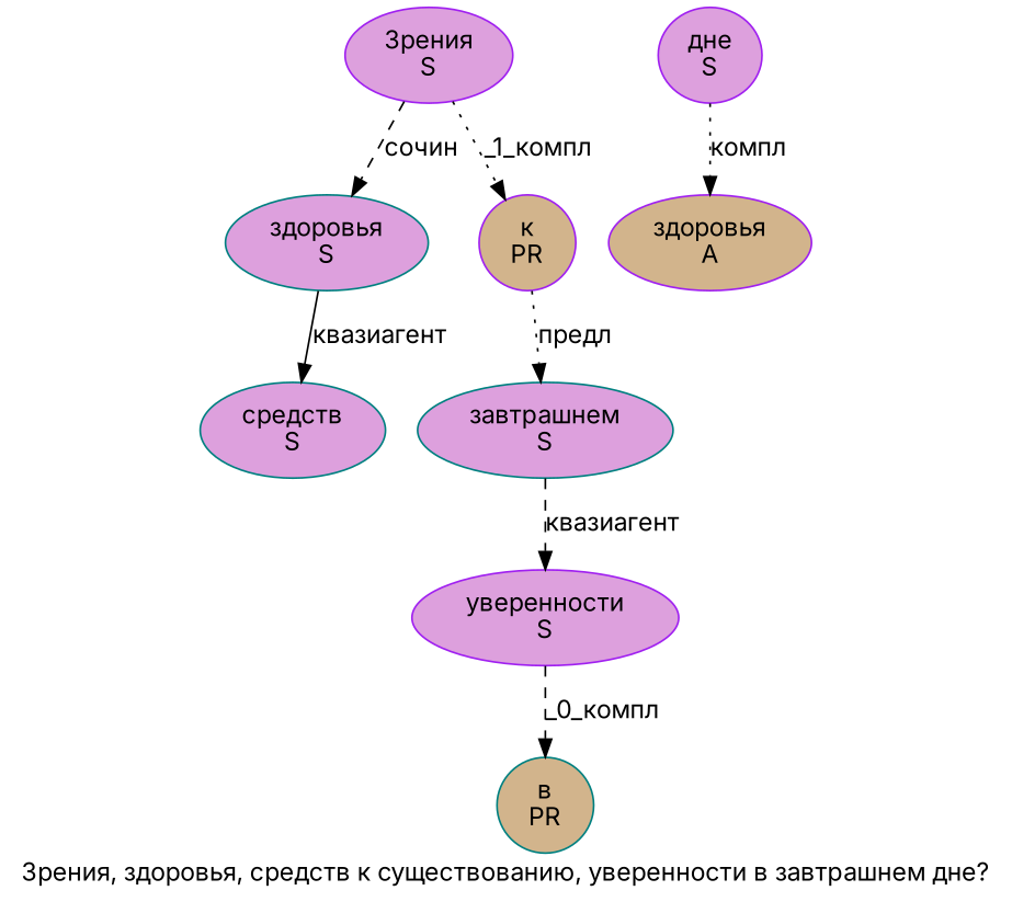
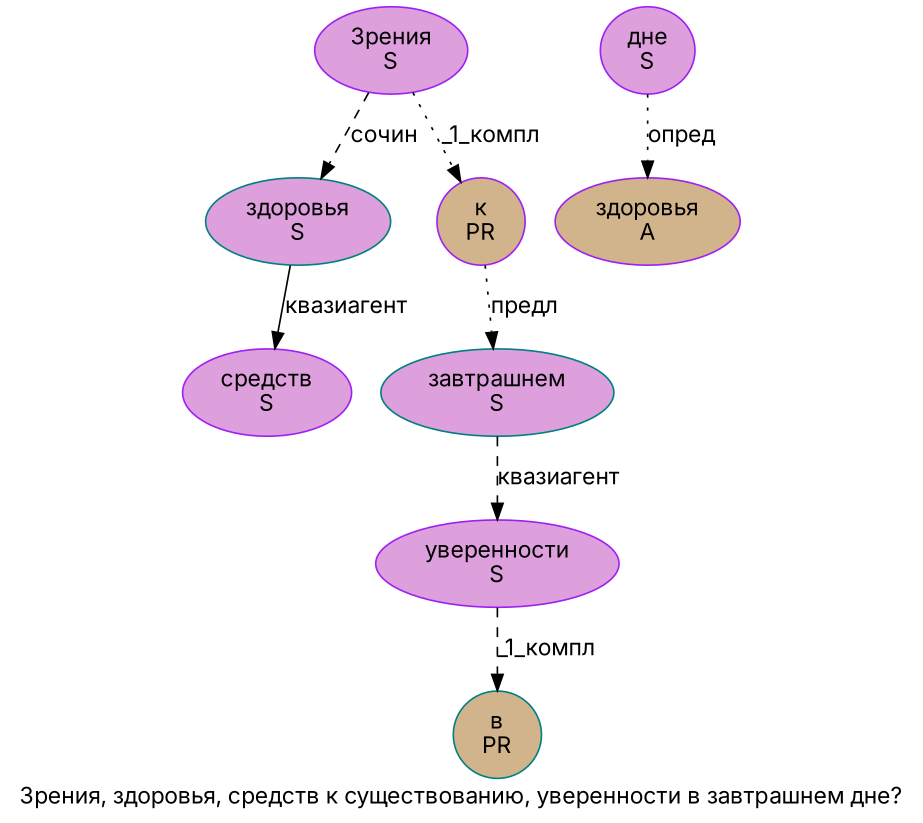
  digraph {
    fontname=Inter
    label="Зрения, здоровья, средств к существованию, уверенности в завтрашнем дне?"
    node [color=purple fillcolor=plum fontname=Inter penwidth=1 shape=ellipse style=filled]
    edge [fontname=Inter style=dashed]
    n1 [label="Зрения\nS"]
    n2 [color=teal label="здоровья\nS"]
    n3 [fillcolor=tan label="к\nPR"]
-   n4 [color=teal label="средств\nS"]
+   n4 [label="средств\nS"]
    n5 [color=teal label="завтрашнем\nS"]
    n6 [label="уверенности\nS"]
    n7 [color=teal fillcolor=tan label="в\nPR"]
    n8 [label="дне\nS"]
    n9 [fillcolor=tan label="здоровья\nA"]
    n1 -> n2 [label="сочин"]
    n1 -> n3 [label="_1_компл" style=dotted]
    n2 -> n4 [label="квазиагент" style=solid]
    n3 -> n5 [label="предл" style=dotted]
    n5 -> n6 [label="квазиагент"]
-   n6 -> n7 [label="_0_компл"]
-   n8 -> n9 [label="компл" style=dotted]
+   n6 -> n7 [label="_1_компл"]
+   n8 -> n9 [label="опред" style=dotted]
  }
